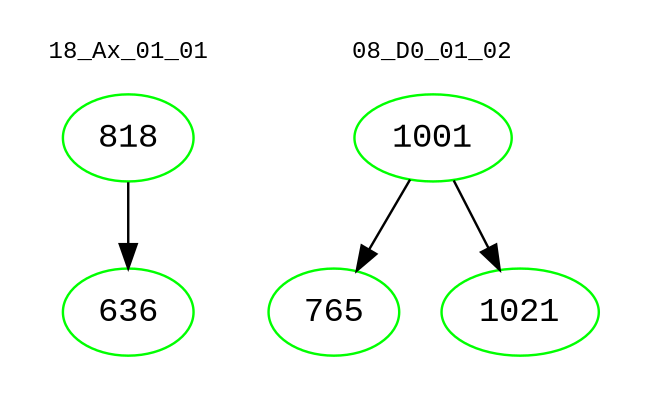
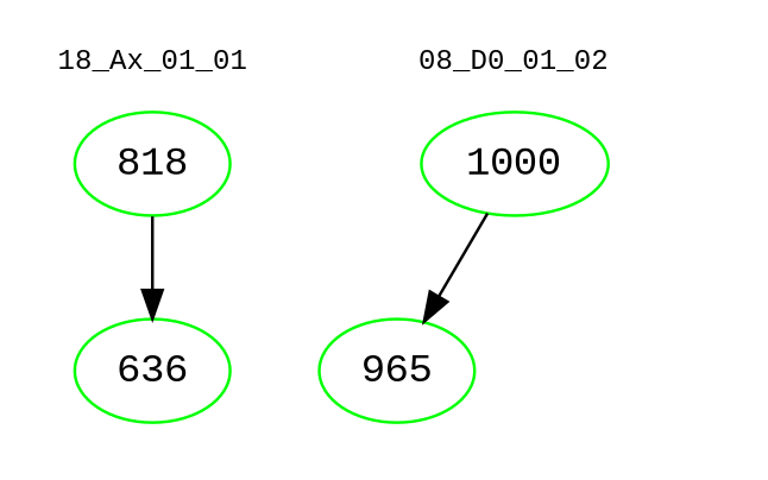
  digraph {
    fontname="Liberation Mono"
    node [color=green fontname="Liberation Mono"]
    edge [color=black fontname="Liberation Mono"]
    n1 [label=818]
    n2 [label=636]
-   n3 [label=1001]
-   n4 [label=765]
-   n5 [label=1021]
+   n3 [label=1000]
+   n4 [label=965]
    subgraph cluster_1 {
      color=white
      fontsize=10
      label="18_Ax_01_01"
      n1
      n2
    }
    subgraph cluster_2 {
      color=white
      fontsize=10
      label="08_D0_01_02"
      n3
      n4
-     n5
    }
    n1 -> n2
    n3 -> n4
-   n3 -> n5
  }
